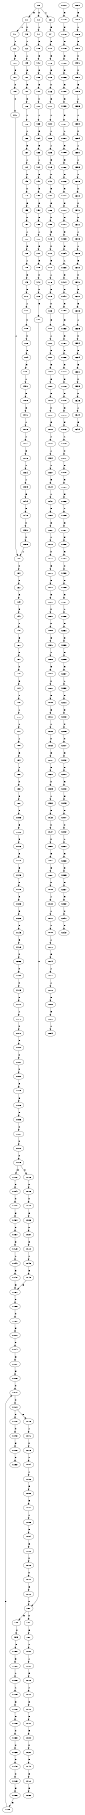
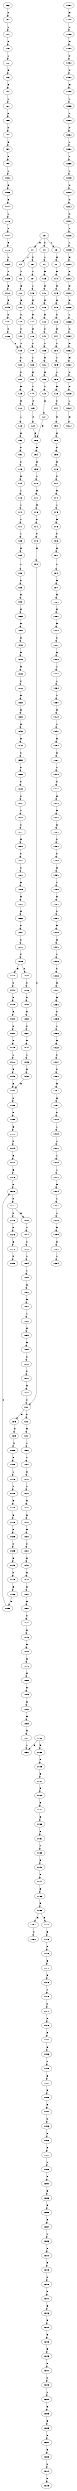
  strict digraph {
    fontname=Lato
    node [fontname=Lato]
    edge [fontname=Lato]
    S0
    S1
    S2
    S3
    S4
    S5
    S6
    S7
    S8
    S9
    S10
    S11
    S12
    S13
    S14
    S15
    S16
    S17
    S18
    S19
    S20
    S21
    S22
    S23
    S24
    S25
    S26
    S27
    S28
    S29
    S30
    S31
    S32
    S33
    S34
    S35
    S36
    S37
    S38
    S39
    S40
    S41
    S42
    S43
    S44
    S45
    S46
    S47
    S48
    S49
    S50
    S51
    S52
    S53
    S54
    S55
    S56
    S57
    S58
    S59
    S60
    S61
    S62
    S63
    S64
    S65
    S66
    S67
    S68
    S69
    S70
    S71
    S72
    S73
    S74
    S75
    S76
    S77
    S78
    S79
    S80
    S81
    S82
    S83
    S84
    S85
    S86
    S87
    S88
    S89
    S90
    S91
    S92
    S93
    S94
    S95
    S96
    S97
    S98
    S99
    S100
    S101
    S102
    S103
    S104
    S105
    S106
    S107
    S108
    S109
    S110
    S111
    S112
    S113
    S114
    S115
    S116
    S117
    S118
    S119
    S120
    S121
    S122
    S123
    S124
    S125
    S126
    S127
    S128
    S129
    S130
    S131
    S132
    S133
    S134
    S135
    S136
    S137
    S138
    S139
    S140
    S141
    S142
    S143
    S144
    S145
    S146
    S147
    S148
    S149
    S150
    S151
    S152
    n154 [label=S353]
    S154
    S155
+   S156
    S157
    S158
    S159
    n161 [label=S560]
    S161
    S162
    S163
    S164
    S165
    S166
    S167
    S168
    S169
    S170
    S171
    S172
    S173
    S174
    S175
    S176
    S177
    S178
    S179
    S180
    S181
    S182
    S183
    S184
    S185
    S186
    S187
    S188
    S189
    S190
    S191
    S192
    S193
    S194
    S195
    S196
    S197
    S198
    S199
    S200
    S201
    S202
    S203
    S204
    S205
    S206
    S207
    S208
    S209
    S210
    S211
    S212
    S213
    S214
    S215
    S216
    S217
    S218
    S219
    S220
    S221
    S222
    S223
    S224
    S225
    S226
    S227
    S228
    S229
    S230
    S231
    S232
    S233
    S234
    S235
    S236
    S237
    S238
    S239
    S240
    S241
    S242
    S243
    S244
    S245
    S246
    S247
    S248
    S249
    S250
    S251
    S252
    S253
    S254
    S255
    S256
    S257
    S258
    S259
    S260
    S261
    S262
    S263
    S264
    S265
    S266
    S267
    S268
    S269
    S270
    S271
    S272
    S273
    S274
    S275
    S276
    S277
    S278
    S279
    S280
    S281
    S282
    S283
    S284
    S285
    S287
    S286
    S288
    S289
    S290
    S291
    S292
    S293
    S294
    S295
    S296
    S297
    S298
    S299
    S300
    S301
    S302
    S303
    S304
    S305
    S306
    S307
    S308
    S309
    S310
    S311
    S312
    S313
    S314
    S315
    S316
    S317
    S318
    S319
    S320
    S321
    S322
    S323
    S324
    S325
    S326
    S327
    S328
    S329
    S330
    S331
    S332
    S333
    S334
    S335
    S336
    S337
    S338
    S339
    S340
    S341
    S342
    S343
    S344
    S0 -> S1 [label=C]
    S0 -> S2 [label=T]
    S0 -> S3 [label=A]
    S1 -> S4 [label=A]
    S1 -> S5 [label=T]
    S2 -> S6 [label=A]
    S3 -> S7 [label=G]
    S4 -> S8 [label=A]
    S5 -> S9 [label=A]
    S6 -> S10 [label=G]
    S7 -> S11 [label=C]
    S8 -> S12 [label=G]
    S9 -> S13 [label=A]
    S10 -> S14 [label=G]
    S11 -> S15 [label=G]
    S12 -> S16 [label=G]
    S13 -> S17 [label=C]
    S14 -> S18 [label=C]
    S15 -> S19 [label=G]
    S16 -> S20 [label=T]
    S17 -> S21 [label=C]
    S18 -> S22 [label=C]
    S19 -> S23 [label=T]
    S20 -> S24 [label=T]
    S21 -> S25 [label=C]
    S22 -> S26 [label=T]
    S23 -> S27 [label=G]
    S24 -> S28 [label=A]
    S25 -> S29 [label=A]
    S26 -> S30 [label=A]
    S27 -> S31 [label=A]
    S28 -> S32 [label=T]
    S29 -> S33 [label=A]
    S30 -> S34 [label=C]
    S31 -> S35 [label=A]
    S32 -> S36 [label=T]
    S33 -> S37 [label=C]
    S34 -> S38 [label=G]
    S35 -> S39 [label=A]
    S36 -> S40 [label=G]
    S37 -> S41 [label=A]
    S38 -> S42 [label=A]
    S39 -> S43 [label=G]
    S40 -> S44 [label=G]
    S41 -> S45 [label=T]
    S42 -> S46 [label=G]
    S43 -> S47 [label=T]
    S44 -> S48 [label=A]
    S45 -> S49 [label=T]
    S46 -> S50 [label=C]
    S47 -> S51 [label=C]
    S48 -> S52 [label=G]
-   S49 -> S53 [label=G]
+   S49 -> S50 [label=G]
    S50 -> S54 [label=C]
    S51 -> S55 [label=C]
    S52 -> S56 [label=T]
    S53 -> S57 [label=T]
    S54 -> S58 [label=G]
    S55 -> S59 [label=T]
    S56 -> S60 [label=T]
    S57 -> S61 [label=A]
    S58 -> S62 [label=A]
    S59 -> S63 [label=G]
    S60 -> S64 [label=G]
    S61 -> S65 [label=C]
    S62 -> S66 [label=G]
    S63 -> S67 [label=T]
    S64 -> S68 [label=A]
    S65 -> S69 [label=A]
    S66 -> S70 [label=G]
    S67 -> S71 [label=G]
    S68 -> S72 [label=A]
    S69 -> S73 [label=C]
    S70 -> S74 [label=T]
    S71 -> S75 [label=A]
    S72 -> S76 [label=A]
    S73 -> S77 [label=C]
    S74 -> S78 [label=T]
    S75 -> S79 [label=G]
    S76 -> S80 [label=A]
    S77 -> S81 [label=A]
    S78 -> S82 [label=G]
    S79 -> S83 [label=T]
    S80 -> S84 [label=G]
    S81 -> S85 [label=T]
    S82 -> S86 [label=T]
    S83 -> S87 [label=G]
    S84 -> S88 [label=A]
    S85 -> S89 [label=T]
    S86 -> S90 [label=G]
    S86 -> S91 [label=T]
    S87 -> S92 [label=A]
    S88 -> S93 [label=T]
    S89 -> S94 [label=C]
    S90 -> S95 [label=T]
    S91 -> S96 [label=G]
    S92 -> S97 [label=G]
    S93 -> S98 [label=C]
    S94 -> S99 [label=C]
    S95 -> S100 [label=T]
    S96 -> S101 [label=A]
    S97 -> S102 [label=G]
    S98 -> S103 [label=C]
    S99 -> S104 [label=A]
    S100 -> S105 [label=C]
    S101 -> S106 [label=A]
    S102 -> S107 [label=C]
    S103 -> S108 [label=C]
    S104 -> S109 [label=C]
    S105 -> S110 [label=A]
    S106 -> S111 [label=C]
    S107 -> S112 [label=G]
    S108 -> S113 [label=C]
    S109 -> S114 [label=C]
    S110 -> S115 [label=A]
    S111 -> S116 [label=A]
    S112 -> S117 [label=T]
    S113 -> S118 [label=C]
    S114 -> S119 [label=A]
    S115 -> S120 [label=G]
    S116 -> S121 [label=C]
    S117 -> S122 [label=C]
    S118 -> S123 [label=G]
    S119 -> S124 [label=A]
    S120 -> S125 [label=G]
    S121 -> S126 [label=G]
    S122 -> S127 [label=A]
    S123 -> S128 [label=T]
    S124 -> S129 [label=C]
    S125 -> S130 [label=T]
    S126 -> S131 [label=G]
    S127 -> S132 [label=A]
    S128 -> S133 [label=C]
    S129 -> S134 [label=A]
    S130 -> S135 [label=T]
    S131 -> S136 [label=T]
    S132 -> S137 [label=A]
    S133 -> S138 [label=G]
    S134 -> S139 [label=A]
    S135 -> S140 [label=C]
    S136 -> S141 [label=C]
    S137 -> S142 [label=G]
    S138 -> S143 [label=G]
    S139 -> S144 [label=G]
    S140 -> S145 [label=T]
    S141 -> S146 [label=C]
    S142 -> S147 [label=A]
    S143 -> S148 [label=G]
    S144 -> S149 [label=G]
    S145 -> S150 [label=G]
    S146 -> S151 [label=C]
    S147 -> S152 [label=G]
    S148 -> n154 [label=T]
    S149 -> S154 [label=T]
    S150 -> S155 [label=G]
+   S151 -> S156 [label=G]
    S152 -> S157 [label=C]
    n154 -> S158 [label=T]
    S154 -> S159 [label=T]
    S155 -> n161 [label=T]
+   S156 -> S161 [label=T]
    S157 -> S162 [label=A]
    S158 -> S163 [label=T]
    S159 -> S28 [label=A]
    n161 -> S164 [label=T]
    S161 -> S165 [label=C]
    S162 -> S166 [label=T]
    S163 -> S167 [label=T]
    S164 -> S168 [label=T]
    S164 -> S169 [label=G]
    S165 -> S170 [label=C]
    S166 -> S171 [label=G]
    S167 -> S172 [label=A]
    S168 -> S173 [label=T]
    S169 -> S174 [label=A]
    S170 -> S175 [label=G]
    S171 -> S176 [label=G]
    S172 -> S177 [label=T]
    S173 -> S178 [label=C]
    S174 -> S179 [label=T]
    S175 -> S180 [label=C]
    S176 -> S181 [label=C]
    S177 -> S182 [label=G]
    S178 -> S183 [label=T]
    S179 -> S184 [label=A]
    S180 -> S185 [label=C]
    S181 -> S186 [label=T]
    S182 -> S187 [label=T]
    S184 -> S188 [label=A]
    S185 -> S189 [label=G]
    S186 -> S190 [label=T]
    S187 -> S191 [label=T]
    S188 -> S192 [label=G]
    S189 -> S193 [label=G]
    S190 -> S194 [label=G]
    S191 -> S195 [label=C]
    S192 -> S196 [label=G]
    S193 -> S197 [label=C]
    S194 -> S198 [label=A]
    S195 -> S199 [label=G]
    S196 -> S200 [label=A]
    S197 -> S201 [label=A]
    S198 -> S202 [label=C]
    S199 -> S203 [label=G]
    S200 -> S204 [label=G]
-   S201 -> S205 [label=C]
+   S205 -> S201 [label=C]
    S202 -> S206 [label=T]
    S203 -> S207 [label=T]
    S204 -> S208 [label=G]
    S205 -> S209 [label=G]
    S206 -> S210 [label=C]
    S207 -> S211 [label=T]
    S208 -> S212 [label=T]
    S209 -> S213 [label=G]
    S210 -> S214 [label=G]
    S211 -> S215 [label=T]
    S212 -> S216 [label=T]
    S213 -> S217 [label=C]
    S214 -> S218 [label=A]
    S215 -> S219 [label=C]
    S215 -> S220 [label=T]
    S216 -> S221 [label=G]
    S217 -> S222 [label=C]
    S218 -> S223 [label=T]
    S219 -> S224 [label=T]
    S220 -> S225 [label=T]
    S221 -> S86 [label=T]
    S222 -> S226 [label=G]
    S223 -> S227 [label=G]
    S224 -> S228 [label=T]
    S225 -> S229 [label=T]
    S226 -> S230 [label=C]
    S227 -> S231 [label=G]
    S228 -> S232 [label=C]
    S229 -> S233 [label=C]
    S230 -> S234 [label=C]
    S231 -> S235 [label=T]
    S232 -> S236 [label=T]
    S233 -> S237 [label=T]
    S234 -> S238 [label=A]
    S235 -> S239 [label=A]
    S236 -> S240 [label=C]
    S237 -> S241 [label=C]
    S238 -> S242 [label=C]
    S239 -> S243 [label=C]
    S240 -> S244 [label=A]
    S241 -> S245 [label=A]
    S242 -> S246 [label=C]
    S243 -> S247 [label=T]
    S244 -> S248 [label=C]
    S245 -> S249 [label=C]
    S246 -> S250 [label=C]
    S247 -> S251 [label=T]
    S248 -> S252 [label=G]
    S249 -> S252 [label=G]
    S250 -> S253 [label=G]
    S251 -> S254 [label=G]
    S252 -> S255 [label=T]
    S253 -> S256 [label=C]
    S254 -> S257 [label=G]
    S255 -> S258 [label=T]
    S256 -> S259 [label=T]
    S257 -> S260 [label=T]
    S258 -> S261 [label=C]
-   S259 -> S262 [label=C]
+   S253 -> S262 [label=C]
    S260 -> S263 [label=A]
    S261 -> S264 [label=T]
    S262 -> S265 [label=C]
    S263 -> S266 [label=A]
    S264 -> S267 [label=G]
    S265 -> S268 [label=C]
    S266 -> S269 [label=A]
    S267 -> S270 [label=G]
    S268 -> S271 [label=G]
    S269 -> S272 [label=A]
    S270 -> n161 [label=T]
    S271 -> S273 [label=C]
    S272 -> S274 [label=G]
    S273 -> S275 [label=A]
    S274 -> S276 [label=A]
    S275 -> S277 [label=T]
    S276 -> S278 [label=A]
    S277 -> S279 [label=C]
    S278 -> S280 [label=C]
    S279 -> S281 [label=C]
    S280 -> S282 [label=C]
    S281 -> S283 [label=G]
    S282 -> S284 [label=A]
    S283 -> S285 [label=A]
    S285 -> S287 [label=G]
    S287 -> S289 [label=C]
    S286 -> S288 [label=C]
    S288 -> S290 [label=A]
    S289 -> S291 [label=G]
    S290 -> S292 [label=C]
    S291 -> S293 [label=T]
    S292 -> S294 [label=T]
    S293 -> S295 [label=C]
    S294 -> S296 [label=T]
    S295 -> S297 [label=G]
    S296 -> S298 [label=G]
    S297 -> S299 [label=A]
    S298 -> S300 [label=A]
    S299 -> S301 [label=G]
    S300 -> S302 [label=A]
    S301 -> S303 [label=C]
    S302 -> S304 [label=T]
    S303 -> S305 [label=G]
    S304 -> S306 [label=A]
    S305 -> S307 [label=G]
    S306 -> S308 [label=A]
    S307 -> S309 [label=A]
    S308 -> S310 [label=A]
    S309 -> S311 [label=C]
    S310 -> S312 [label=T]
    S311 -> S313 [label=C]
    S312 -> S314 [label=T]
    S313 -> S315 [label=T]
    S314 -> S316 [label=T]
    S315 -> S317 [label=T]
    S316 -> S318 [label=A]
    S317 -> S319 [label=G]
    S318 -> S320 [label=A]
    S319 -> S321 [label=C]
    S320 -> S322 [label=G]
    S321 -> S323 [label=G]
    S322 -> S324 [label=T]
    S323 -> S325 [label=G]
    S324 -> S326 [label=C]
    S325 -> S327 [label=C]
    S326 -> S328 [label=C]
    S327 -> S329 [label=T]
    S328 -> S330 [label=A]
    S329 -> S331 [label=A]
    S330 -> S332 [label=T]
    S331 -> S333 [label=G]
    S332 -> S334 [label=C]
    S333 -> S335 [label=C]
    S334 -> S336 [label=G]
    S335 -> S337 [label=G]
    S336 -> S338 [label=T]
    S337 -> S339 [label=G]
    S338 -> S340 [label=T]
    S339 -> S341 [label=T]
    S340 -> S342 [label=A]
    S341 -> S343 [label=T]
    S342 -> S344 [label=G]
  }
